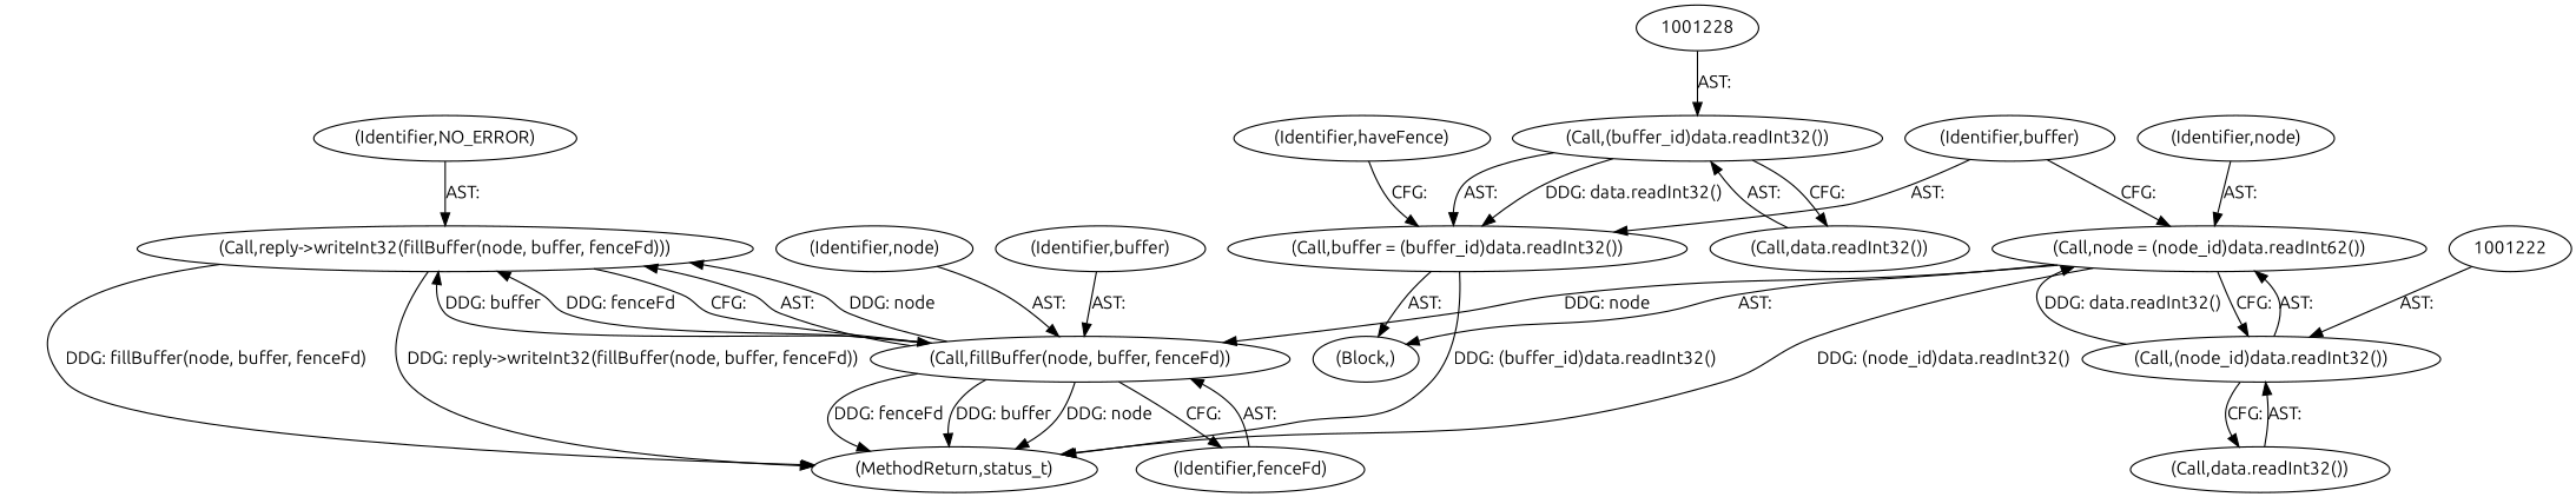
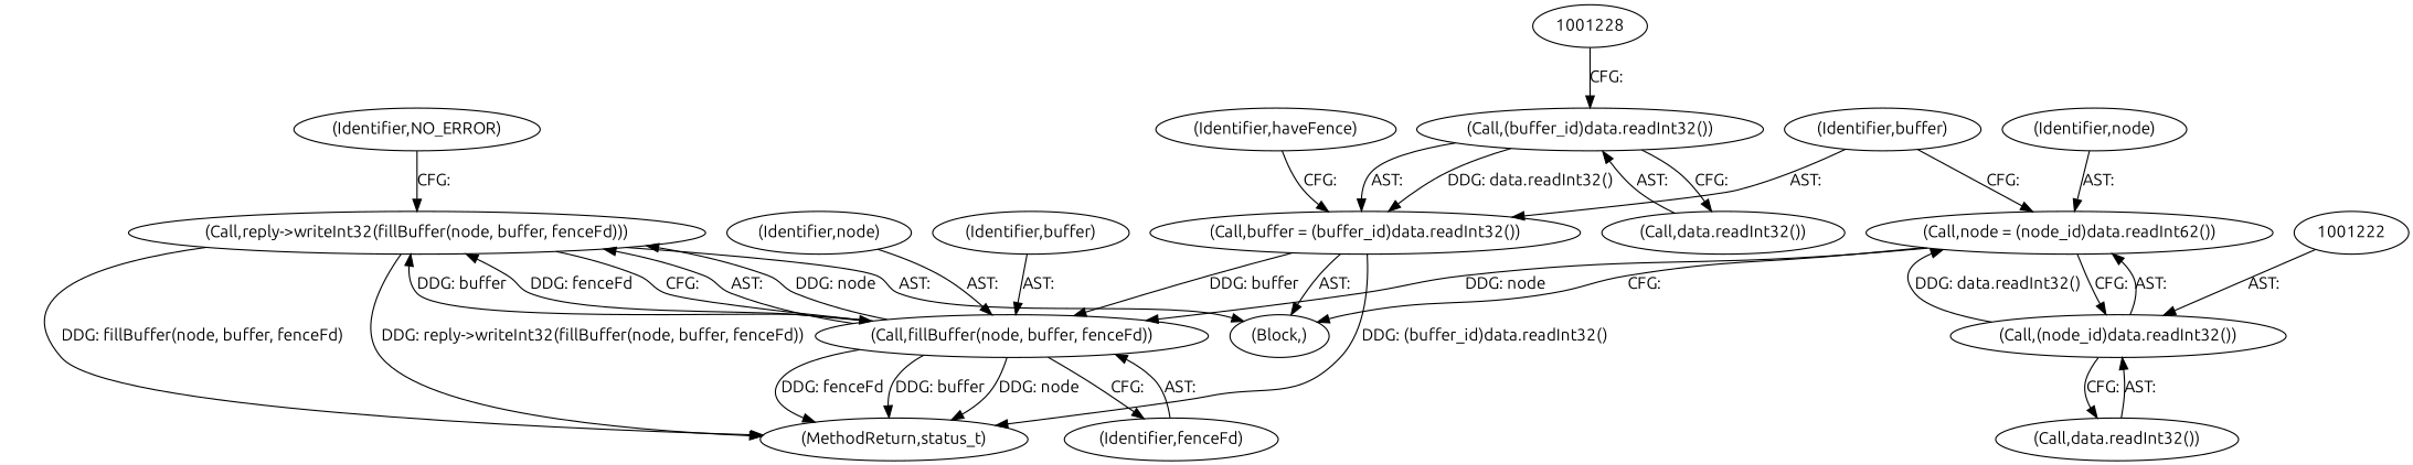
  digraph {
    fontname=Ubuntu
    node [fontname=Ubuntu]
    edge [fontname=Ubuntu]
    n1 [label="(Call,reply->writeInt32(fillBuffer(node, buffer, fenceFd)))"]
    n2 [label="(Call,fillBuffer(node, buffer, fenceFd))"]
    n3 [label="(Block,)"]
    n4 [label="(MethodReturn,status_t)"]
    n5 [label="(Identifier,fenceFd)"]
    n6 [label="(Call,node = (node_id)data.readInt62())"]
    n7 [label="(Call,(node_id)data.readInt32())"]
    n8 [label="(Call,data.readInt32())"]
    n9 [label="(Call,buffer = (buffer_id)data.readInt32())"]
    n10 [label="(Call,(buffer_id)data.readInt32())"]
    n11 [label="(Call,data.readInt32())"]
    n12 [label="(Identifier,buffer)"]
    n13 [label="(Identifier,haveFence)"]
    n14 [label="(Identifier,NO_ERROR)"]
    n15 [label="(Identifier,node)"]
    n16 [label="(Identifier,node)"]
    n17 [label="(Identifier,buffer)"]
    1001222
    1001228
    n1 -> n2 [label="CFG: "]
+   n1 -> n3 [label="AST: "]
    n1 -> n4 [label="DDG: fillBuffer(node, buffer, fenceFd)"]
    n1 -> n4 [label="DDG: reply->writeInt32(fillBuffer(node, buffer, fenceFd))"]
    n2 -> n1 [label="AST: "]
    n2 -> n1 [label="DDG: node"]
    n2 -> n1 [label="DDG: buffer"]
    n2 -> n1 [label="DDG: fenceFd"]
    n2 -> n4 [label="DDG: buffer"]
    n2 -> n4 [label="DDG: node"]
    n2 -> n4 [label="DDG: fenceFd"]
    n2 -> n5 [label="CFG: "]
    n5 -> n2 [label="AST: "]
    n6 -> n2 [label="DDG: node"]
-   n6 -> n3 [label="AST: "]
-   n6 -> n4 [label="DDG: (node_id)data.readInt32()"]
+   n6 -> n3 [label="CFG: "]
    n6 -> n7 [label="CFG: "]
    n7 -> n6 [label="AST: "]
    n7 -> n6 [label="DDG: data.readInt32()"]
    n7 -> n8 [label="CFG: "]
    n8 -> n7 [label="AST: "]
+   n9 -> n2 [label="DDG: buffer"]
    n9 -> n3 [label="AST: "]
    n9 -> n4 [label="DDG: (buffer_id)data.readInt32()"]
    n10 -> n9 [label="AST: "]
    n10 -> n9 [label="DDG: data.readInt32()"]
    n10 -> n11 [label="CFG: "]
    n11 -> n10 [label="AST: "]
    n12 -> n6 [label="CFG: "]
    n12 -> n9 [label="AST: "]
    n13 -> n9 [label="CFG: "]
-   n14 -> n1 [label="AST: "]
+   n14 -> n1 [label="CFG: "]
    n15 -> n2 [label="AST: "]
    n16 -> n6 [label="AST: "]
    n17 -> n2 [label="AST: "]
    1001222 -> n7 [label="AST: "]
-   1001228 -> n10 [label="AST: "]
+   1001228 -> n10 [label="CFG: "]
  }
